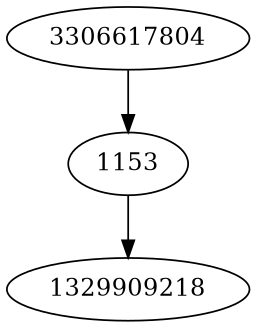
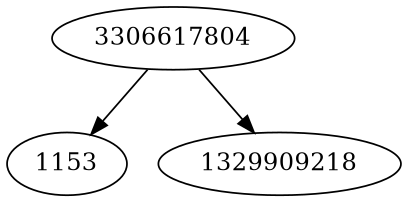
  strict digraph {
    3306617804
    1153
    1329909218
    3306617804 -> 1153
-   1153 -> 1329909218
+   3306617804 -> 1329909218
  }
